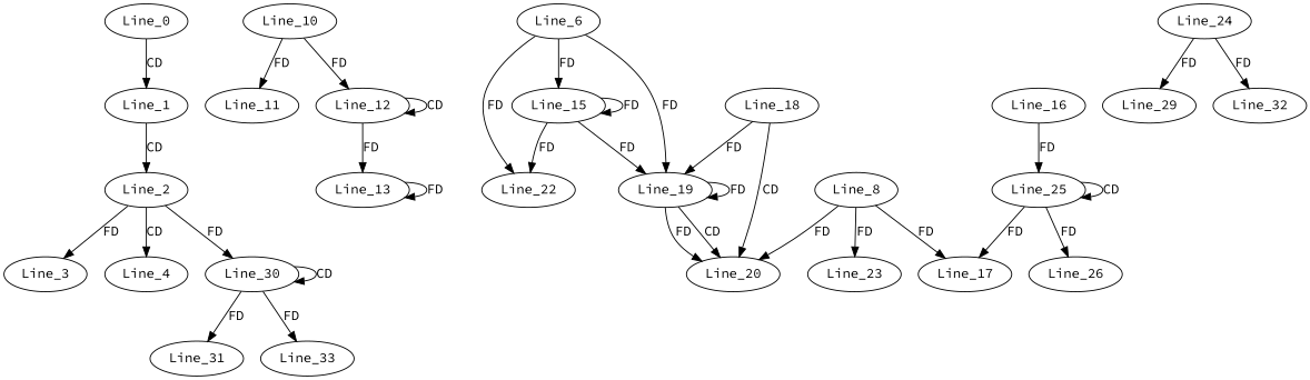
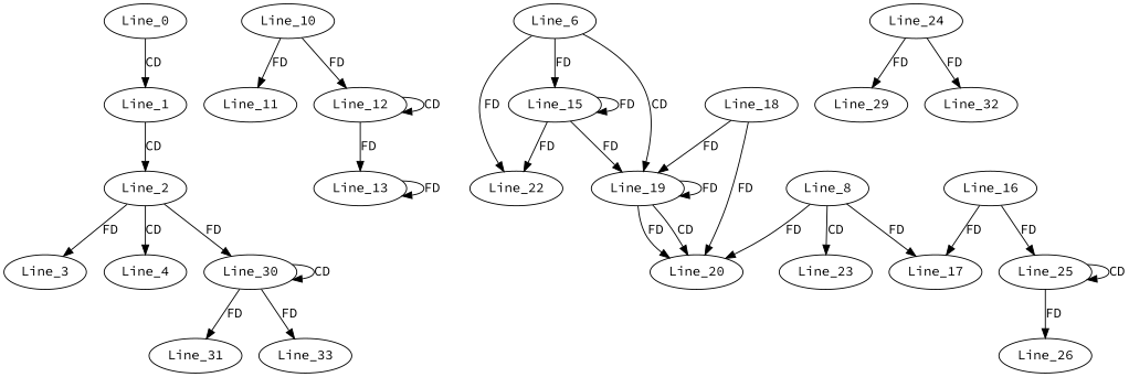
  digraph {
    fontname="Source Code Pro"
    node [fontname="Source Code Pro"]
    edge [fontname="Source Code Pro"]
    Line_0
    Line_1
    Line_2
    Line_3
    Line_4
    Line_30
    Line_31
    Line_33
    Line_10
    Line_11
    Line_12
    Line_13
    Line_6
    Line_15
    Line_19
    Line_22
    Line_20
    Line_8
    Line_17
    Line_23
    Line_16
    Line_25
    Line_18
    Line_26
    Line_24
    Line_29
    Line_32
    Line_0 -> Line_1 [label=CD]
    Line_1 -> Line_2 [label=CD]
    Line_2 -> Line_3 [label=FD]
    Line_2 -> Line_4 [label=CD]
    Line_2 -> Line_30 [label=FD]
    Line_30 -> Line_30 [label=CD]
    Line_30 -> Line_31 [label=FD]
    Line_30 -> Line_33 [label=FD]
    Line_10 -> Line_11 [label=FD]
    Line_10 -> Line_12 [label=FD]
    Line_12 -> Line_12 [label=CD]
    Line_12 -> Line_13 [label=FD]
    Line_13 -> Line_13 [label=FD]
    Line_6 -> Line_15 [label=FD]
-   Line_6 -> Line_19 [label=FD]
+   Line_6 -> Line_19 [label=CD]
    Line_6 -> Line_22 [label=FD]
    Line_15 -> Line_15 [label=FD]
    Line_15 -> Line_19 [label=FD]
    Line_15 -> Line_22 [label=FD]
    Line_19 -> Line_19 [label=FD]
    Line_19 -> Line_20 [label=CD]
    Line_19 -> Line_20 [label=FD]
    Line_8 -> Line_20 [label=FD]
    Line_8 -> Line_17 [label=FD]
-   Line_8 -> Line_23 [label=FD]
-   Line_25 -> Line_17 [label=FD]
+   Line_8 -> Line_23 [label=CD]
+   Line_16 -> Line_17 [label=FD]
    Line_16 -> Line_25 [label=FD]
    Line_25 -> Line_25 [label=CD]
    Line_25 -> Line_26 [label=FD]
    Line_18 -> Line_19 [label=FD]
-   Line_18 -> Line_20 [label=CD]
+   Line_18 -> Line_20 [label=FD]
    Line_24 -> Line_29 [label=FD]
    Line_24 -> Line_32 [label=FD]
  }
